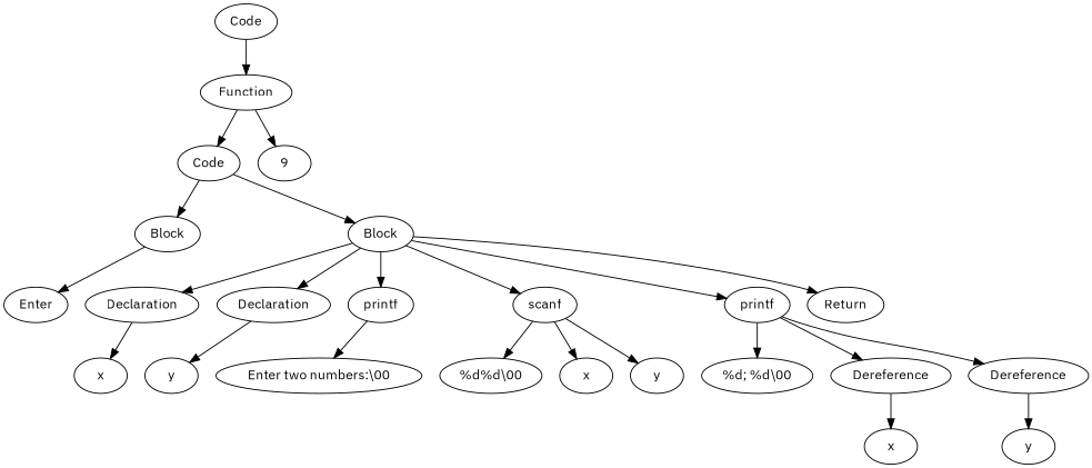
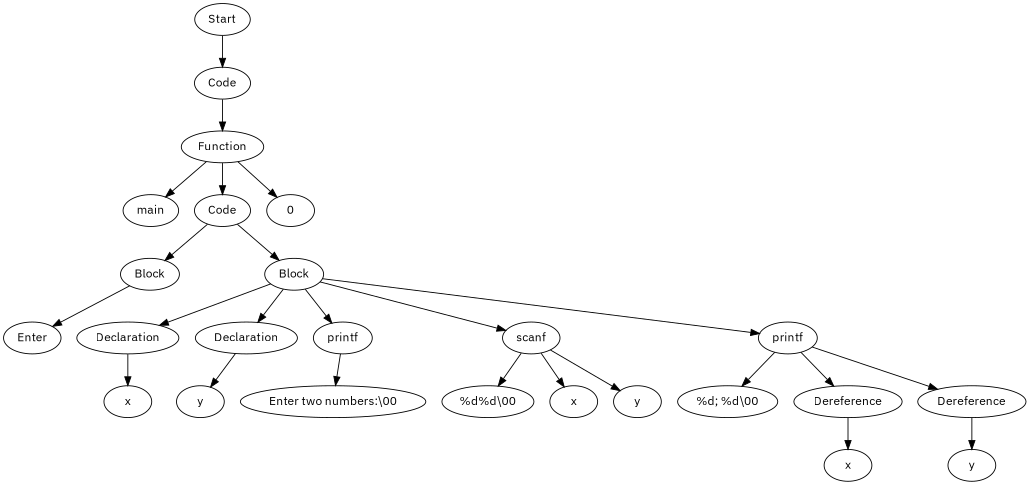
  digraph {
    fontname="IBM Plex Sans"
    node [fontname="IBM Plex Sans"]
    edge [fontname="IBM Plex Sans"]
+   n1 [label=Start]
    n2 [label=Code]
    n3 [label=Function]
+   n4 [label=main]
    n5 [label=Code]
-   n6 [label=9]
+   n6 [label=0]
    n7 [label=Block]
    n8 [label=Block]
    n9 [label=Enter]
    n10 [label=Declaration]
    n11 [label=Declaration]
    n12 [label=printf]
    n13 [label=scanf]
    n14 [label=printf]
-   n15 [label=Return]
    n16 [label=x]
    n17 [label=y]
    n18 [label="Enter two numbers:\\00"]
    n19 [label="%d%d\\00"]
    n20 [label=x]
    n21 [label=y]
    n22 [label="%d; %d\\00"]
    n23 [label=Dereference]
    n24 [label=Dereference]
    n25 [label=x]
    n26 [label=y]
+   n1 -> n2
    n2 -> n3
+   n3 -> n4
    n3 -> n5
    n3 -> n6
    n5 -> n7
    n5 -> n8
    n7 -> n9
    n8 -> n10
    n8 -> n11
    n8 -> n12
    n8 -> n13
    n8 -> n14
-   n8 -> n15
    n10 -> n16
    n11 -> n17
    n12 -> n18
    n13 -> n19
    n13 -> n20
    n13 -> n21
    n14 -> n22
    n14 -> n23
    n14 -> n24
    n23 -> n25
    n24 -> n26
  }
